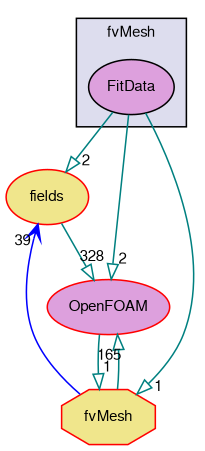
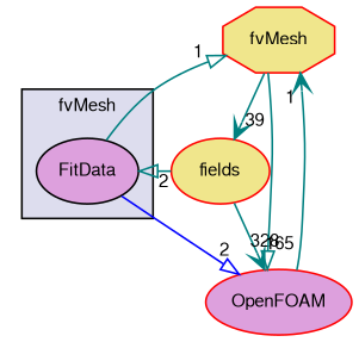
  digraph {
    compound=true
    node [fillcolor=plum fontname=FreeSans fontsize=10 shape=ellipse style=filled color=red]
    edge [arrowhead=onormal color=teal headlabel=2 labeldistance=1.5 labelfontname=FreeSans labelfontsize=10]
    n1 [label=FitData pencolor=black color=""]
    n2 [fillcolor=khaki label=fields]
    n3 [fillcolor=khaki label=fvMesh shape=octagon]
    n4 [label=OpenFOAM]
    subgraph cluster_1 {
      bgcolor="#ddddee"
      fontname=FreeSans
      fontsize=10
      label=fvMesh
      pencolor=black
      n1
    }
-   n1 -> n2
+   n2 -> n1
    n1 -> n3 [headlabel=1]
-   n1 -> n4
-   n2 -> n4 [headlabel=328]
-   n3 -> n2 [arrowhead=vee color=blue headlabel=39]
+   n1 -> n4 [color=blue]
+   n2 -> n4 [arrowhead=vee headlabel=328]
+   n3 -> n2 [arrowhead=vee headlabel=39]
    n3 -> n4 [headlabel=165]
-   n4 -> n3 [headlabel=1]
+   n4 -> n3 [arrowhead=vee headlabel=1]
  }
